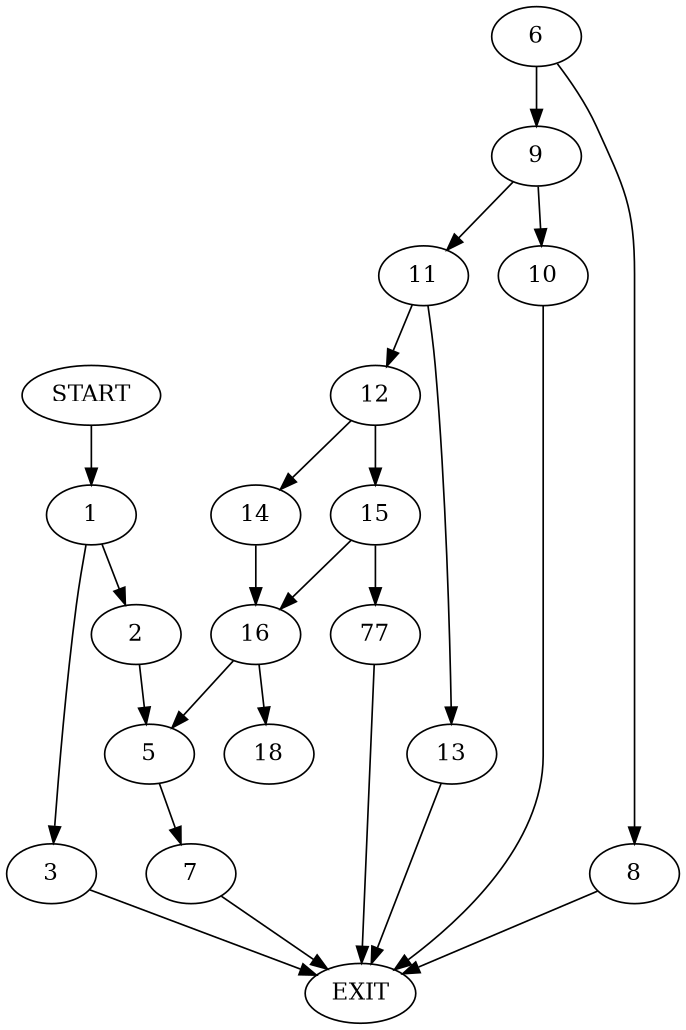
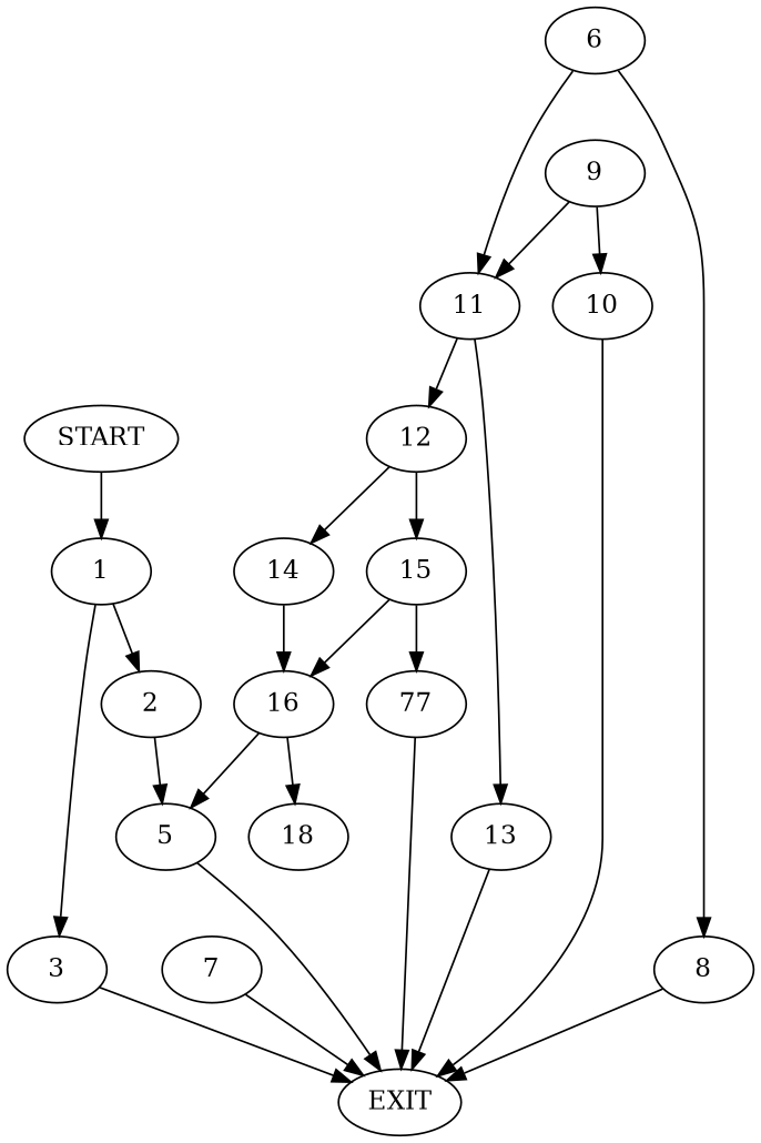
  digraph {
    n1 [label=START]
    1
    2
    3
    n5 [label=EXIT]
    5
    6
    8
    9
    7
    10
    11
    12
    13
    14
    15
    16
    n18 [label=77]
    18
    n1 -> 1
    1 -> 2
    1 -> 3
    2 -> 5
    3 -> n5
-   5 -> 7
+   5 -> n5
    6 -> 8
-   6 -> 9
+   6 -> 11
    8 -> n5
    9 -> 10
    9 -> 11
    7 -> n5
    10 -> n5
    11 -> 12
    11 -> 13
    12 -> 14
    12 -> 15
    13 -> n5
    14 -> 16
    15 -> 16
    15 -> n18
    16 -> 5
    16 -> 18
    n18 -> n5
  }
